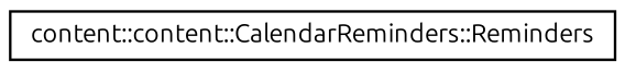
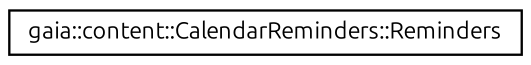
  digraph {
    rankdir=LR
    fontname=Ubuntu
-   n1 [color=black fillcolor=white fontname=Ubuntu fontsize=10 height=0.2 label="content::content::CalendarReminders::Reminders" shape=record style=filled width=0.4]
+   n1 [color=black fillcolor=white fontname=Ubuntu fontsize=10 height=0.2 label="gaia::content::CalendarReminders::Reminders" shape=record style=filled width=0.4]
  }
